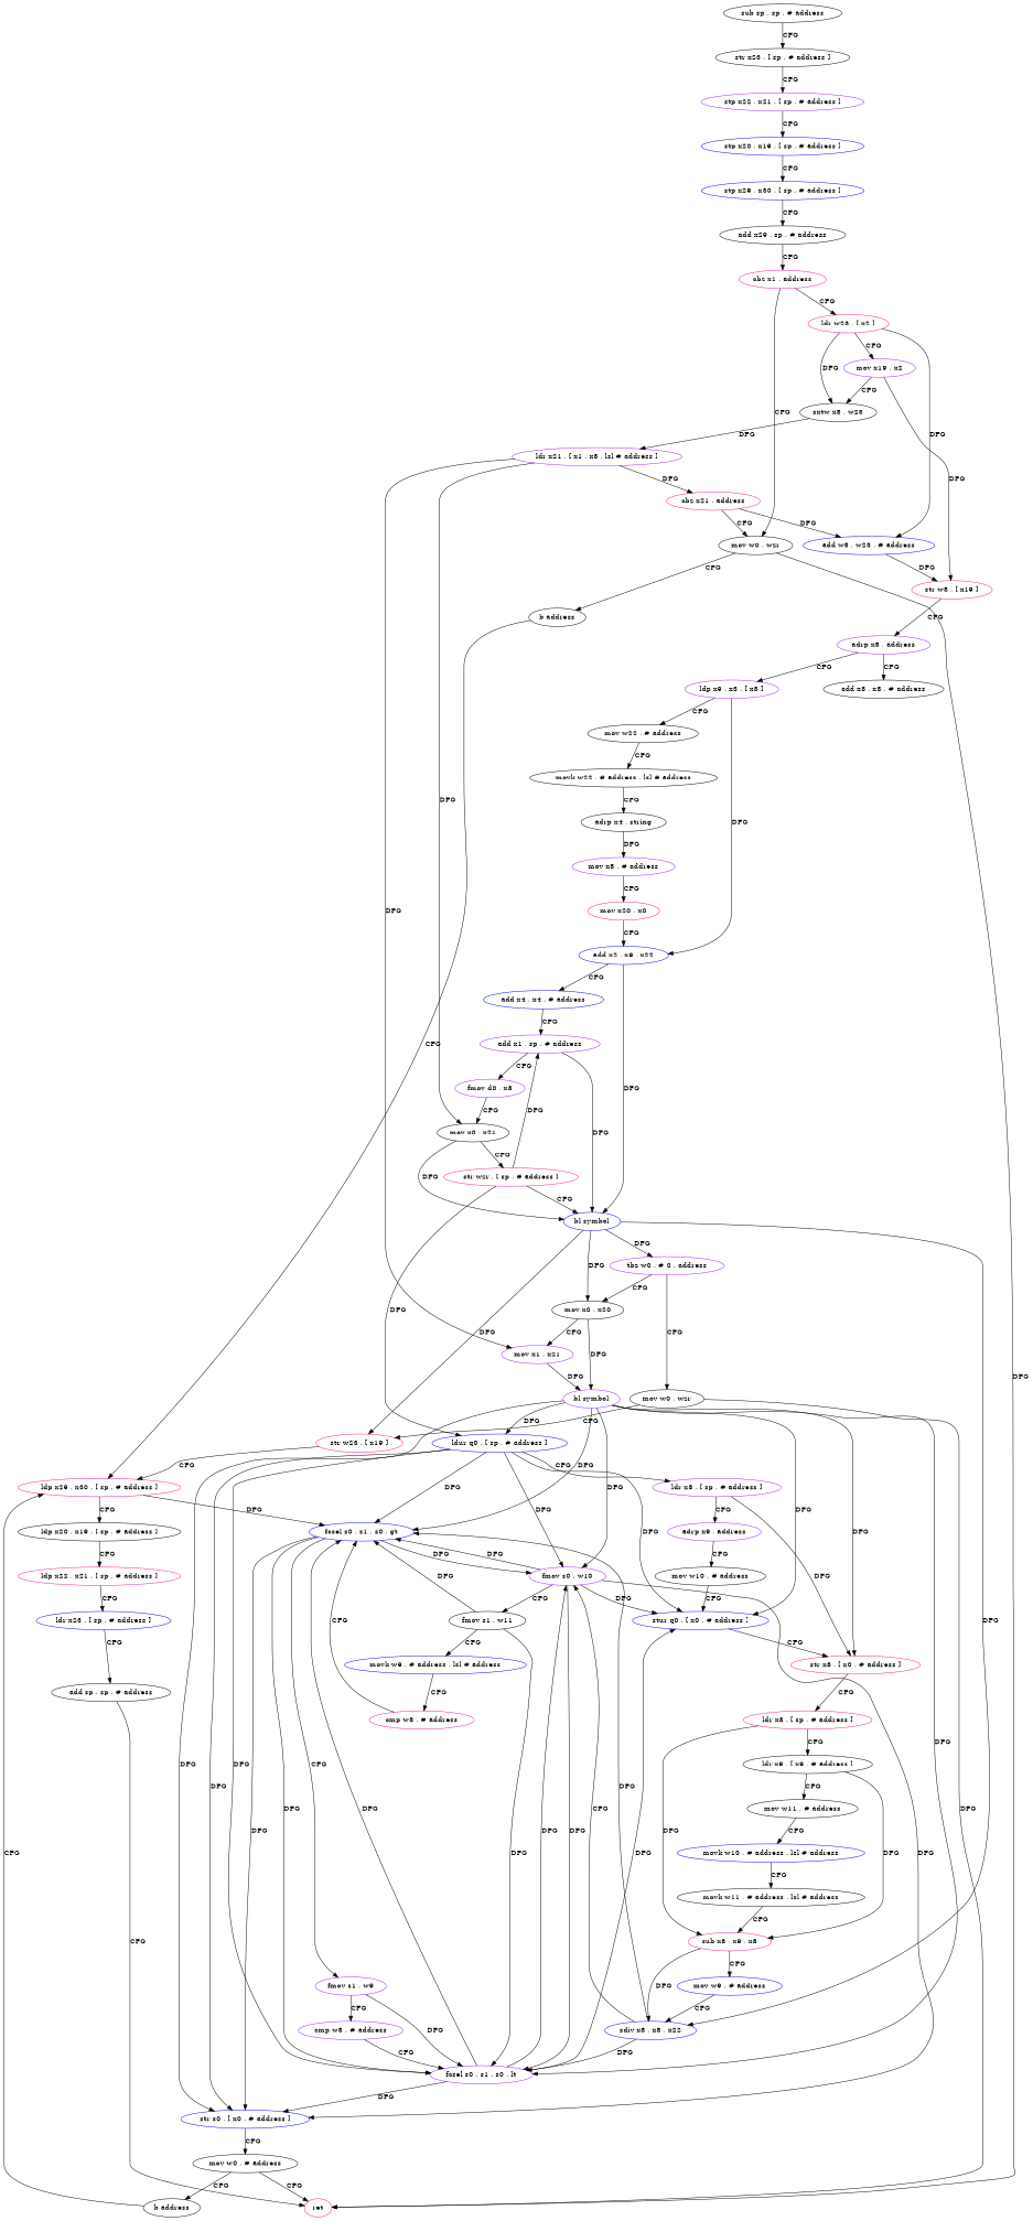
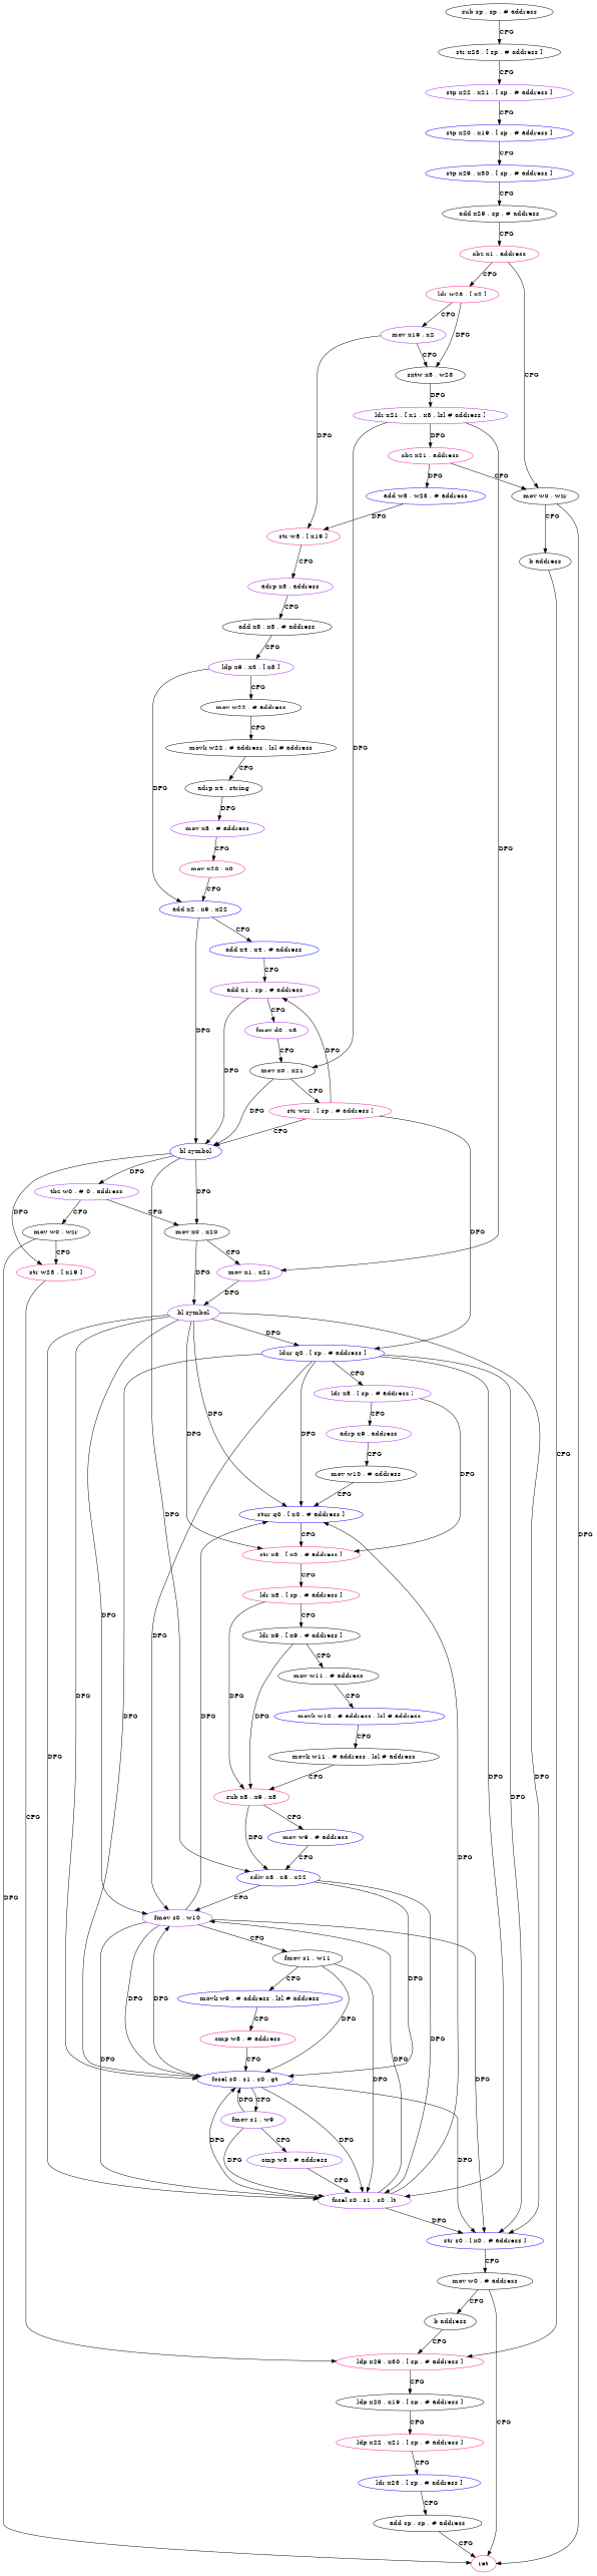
  digraph {
    node [color=black]
    n1 [label="sub sp , sp , # address"]
    n2 [label="str x23 , [ sp , # address ]"]
    n3 [color=purple label="stp x22 , x21 , [ sp , # address ]"]
    n4 [color=blue label="stp x20 , x19 , [ sp , # address ]"]
    n5 [color=blue label="stp x29 , x30 , [ sp , # address ]"]
    n6 [label="add x29 , sp , # address"]
    n7 [color=deeppink label="cbz x1 , address"]
    n8 [label="mov w0 , wzr"]
    n9 [color=deeppink label="ldr w23 , [ x2 ]"]
    n10 [label="b address"]
    n11 [color=deeppink label=ret]
    n12 [color=purple label="mov x19 , x2"]
    n13 [label="sxtw x8 , w23"]
    n14 [color=blue label="add w8 , w23 , # address"]
    n15 [color=deeppink label="ldp x29 , x30 , [ sp , # address ]"]
    n16 [color=deeppink label="str w8 , [ x19 ]"]
    n17 [color=purple label="ldr x21 , [ x1 , x8 , lsl # address ]"]
    n18 [label="ldp x20 , x19 , [ sp , # address ]"]
    n19 [color=deeppink label="ldp x22 , x21 , [ sp , # address ]"]
    n20 [color=purple label="adrp x8 , address"]
    n21 [color=deeppink label="cbz x21 , address"]
    n22 [label="mov x0 , x21"]
    n23 [color=purple label="mov x1 , x21"]
    n24 [color=blue label="bl symbol"]
    n25 [color=deeppink label="str wzr , [ sp , # address ]"]
    n26 [color=purple label="bl symbol"]
    n27 [color=blue label="ldr x23 , [ sp , # address ]"]
    n28 [label="add sp , sp , # address"]
    n29 [label="add x8 , x8 , # address"]
    n30 [color=purple label="ldp x9 , x3 , [ x8 ]"]
    n31 [label="mov w22 , # address"]
    n32 [color=blue label="add x2 , x9 , x22"]
    n33 [label="movk w22 , # address , lsl # address"]
    n34 [color=blue label="add x4 , x4 , # address"]
    n35 [label="adrp x4 , string"]
    n36 [color=purple label="mov x8 , # address"]
    n37 [color=deeppink label="mov x20 , x0"]
    n38 [color=purple label="add x1 , sp , # address"]
    n39 [color=purple label="tbz w0 , # 0 , address"]
    n40 [label="mov x0 , x20"]
    n41 [color=deeppink label="str w23 , [ x19 ]"]
    n42 [color=blue label="sdiv x8 , x8 , x22"]
    n43 [color=purple label="fmov d0 , x8"]
    n44 [color=blue label="ldur q0 , [ sp , # address ]"]
    n45 [color=blue label="stur q0 , [ x0 , # address ]"]
    n46 [color=purple label="fmov s0 , w10"]
    n47 [color=blue label="fcsel s0 , s1 , s0 , gt"]
    n48 [color=purple label="fcsel s0 , s1 , s0 , lt"]
    n49 [color=blue label="str s0 , [ x0 , # address ]"]
    n50 [color=purple label="ldr x8 , [ sp , # address ]"]
    n51 [label="mov w0 , wzr"]
    n52 [color=deeppink label="str x8 , [ x0 , # address ]"]
    n53 [color=deeppink label="ldr x8 , [ sp , # address ]"]
    n54 [label="fmov s1 , w11"]
    n55 [color=purple label="fmov s1 , w9"]
    n56 [label="mov w0 , # address"]
    n57 [color=purple label="adrp x9 , address"]
    n58 [label="mov w10 , # address"]
    n59 [label="ldr x9 , [ x9 , # address ]"]
    n60 [color=deeppink label="sub x8 , x9 , x8"]
    n61 [label="mov w11 , # address"]
    n62 [color=blue label="mov w9 , # address"]
    n63 [color=blue label="movk w10 , # address , lsl # address"]
    n64 [label="movk w11 , # address , lsl # address"]
    n65 [color=blue label="movk w9 , # address , lsl # address"]
    n66 [color=deeppink label="cmp w8 , # address"]
    n67 [color=purple label="cmp w8 , # address"]
    n68 [label="b address"]
    n1 -> n2 [label=CFG]
    n2 -> n3 [label=CFG]
    n3 -> n4 [label=CFG]
    n4 -> n5 [label=CFG]
    n5 -> n6 [label=CFG]
    n6 -> n7 [label=CFG]
    n7 -> n8 [label=CFG]
    n7 -> n9 [label=CFG]
    n8 -> n10 [label=CFG]
    n8 -> n11 [label=DFG]
    n9 -> n12 [label=CFG]
    n9 -> n13 [label=DFG]
-   n9 -> n14 [label=DFG]
    n10 -> n15 [label=CFG]
    n12 -> n13 [label=CFG]
    n12 -> n16 [label=DFG]
    n13 -> n17 [label=DFG]
    n14 -> n16 [label=DFG]
    n15 -> n18 [label=CFG]
    n16 -> n20 [label=CFG]
    n17 -> n21 [label=DFG]
    n17 -> n22 [label=DFG]
    n17 -> n23 [label=DFG]
    n18 -> n19 [label=CFG]
    n19 -> n27 [label=CFG]
    n20 -> n29 [label=CFG]
    n21 -> n8 [label=CFG]
    n21 -> n14 [label=DFG]
    n22 -> n24 [label=DFG]
    n22 -> n25 [label=CFG]
    n23 -> n26 [label=DFG]
    n24 -> n39 [label=DFG]
    n24 -> n40 [label=DFG]
    n24 -> n41 [label=DFG]
    n24 -> n42 [label=DFG]
    n25 -> n24 [label=CFG]
    n25 -> n38 [label=DFG]
    n25 -> n44 [label=DFG]
    n26 -> n44 [label=DFG]
    n26 -> n45 [label=DFG]
    n26 -> n46 [label=DFG]
    n26 -> n47 [label=DFG]
    n26 -> n48 [label=DFG]
    n26 -> n49 [label=DFG]
    n26 -> n52 [label=DFG]
    n27 -> n28 [label=CFG]
    n28 -> n11 [label=CFG]
-   n20 -> n30 [label=CFG]
+   n29 -> n30 [label=CFG]
    n30 -> n31 [label=CFG]
    n30 -> n32 [label=DFG]
    n31 -> n33 [label=CFG]
    n32 -> n24 [label=DFG]
    n32 -> n34 [label=CFG]
    n33 -> n35 [label=CFG]
    n34 -> n38 [label=CFG]
    n35 -> n36 [label=DFG]
    n36 -> n37 [label=CFG]
    n37 -> n32 [label=CFG]
    n38 -> n24 [label=DFG]
    n38 -> n43 [label=CFG]
    n39 -> n40 [label=CFG]
    n39 -> n51 [label=CFG]
    n40 -> n23 [label=CFG]
    n40 -> n26 [label=DFG]
    n41 -> n15 [label=CFG]
    n42 -> n46 [label=CFG]
    n42 -> n47 [label=DFG]
    n42 -> n48 [label=DFG]
    n43 -> n22 [label=CFG]
    n44 -> n45 [label=DFG]
    n44 -> n46 [label=DFG]
    n44 -> n47 [label=DFG]
    n44 -> n48 [label=DFG]
    n44 -> n49 [label=DFG]
    n44 -> n50 [label=CFG]
    n45 -> n52 [label=CFG]
    n46 -> n45 [label=DFG]
    n46 -> n47 [label=DFG]
    n46 -> n48 [label=DFG]
    n46 -> n49 [label=DFG]
    n46 -> n54 [label=CFG]
    n47 -> n46 [label=DFG]
    n47 -> n48 [label=DFG]
    n47 -> n49 [label=DFG]
    n47 -> n55 [label=CFG]
    n48 -> n45 [label=DFG]
    n48 -> n46 [label=DFG]
    n48 -> n47 [label=DFG]
    n48 -> n49 [label=DFG]
    n49 -> n56 [label=CFG]
    n50 -> n52 [label=DFG]
    n50 -> n57 [label=CFG]
    n51 -> n11 [label=DFG]
    n51 -> n41 [label=CFG]
    n52 -> n53 [label=CFG]
    n53 -> n59 [label=CFG]
    n53 -> n60 [label=DFG]
    n54 -> n47 [label=DFG]
    n54 -> n48 [label=DFG]
    n54 -> n65 [label=CFG]
-   n15 -> n47 [label=DFG]
+   n55 -> n47 [label=DFG]
    n55 -> n48 [label=DFG]
    n55 -> n67 [label=CFG]
    n56 -> n11 [label=CFG]
    n56 -> n68 [label=CFG]
    n57 -> n58 [label=CFG]
    n58 -> n45 [label=CFG]
    n59 -> n60 [label=DFG]
    n59 -> n61 [label=CFG]
    n60 -> n42 [label=DFG]
    n60 -> n62 [label=CFG]
    n61 -> n63 [label=CFG]
    n62 -> n42 [label=CFG]
    n63 -> n64 [label=CFG]
    n64 -> n60 [label=CFG]
    n65 -> n66 [label=CFG]
    n66 -> n47 [label=CFG]
    n67 -> n48 [label=CFG]
    n68 -> n15 [label=CFG]
  }
